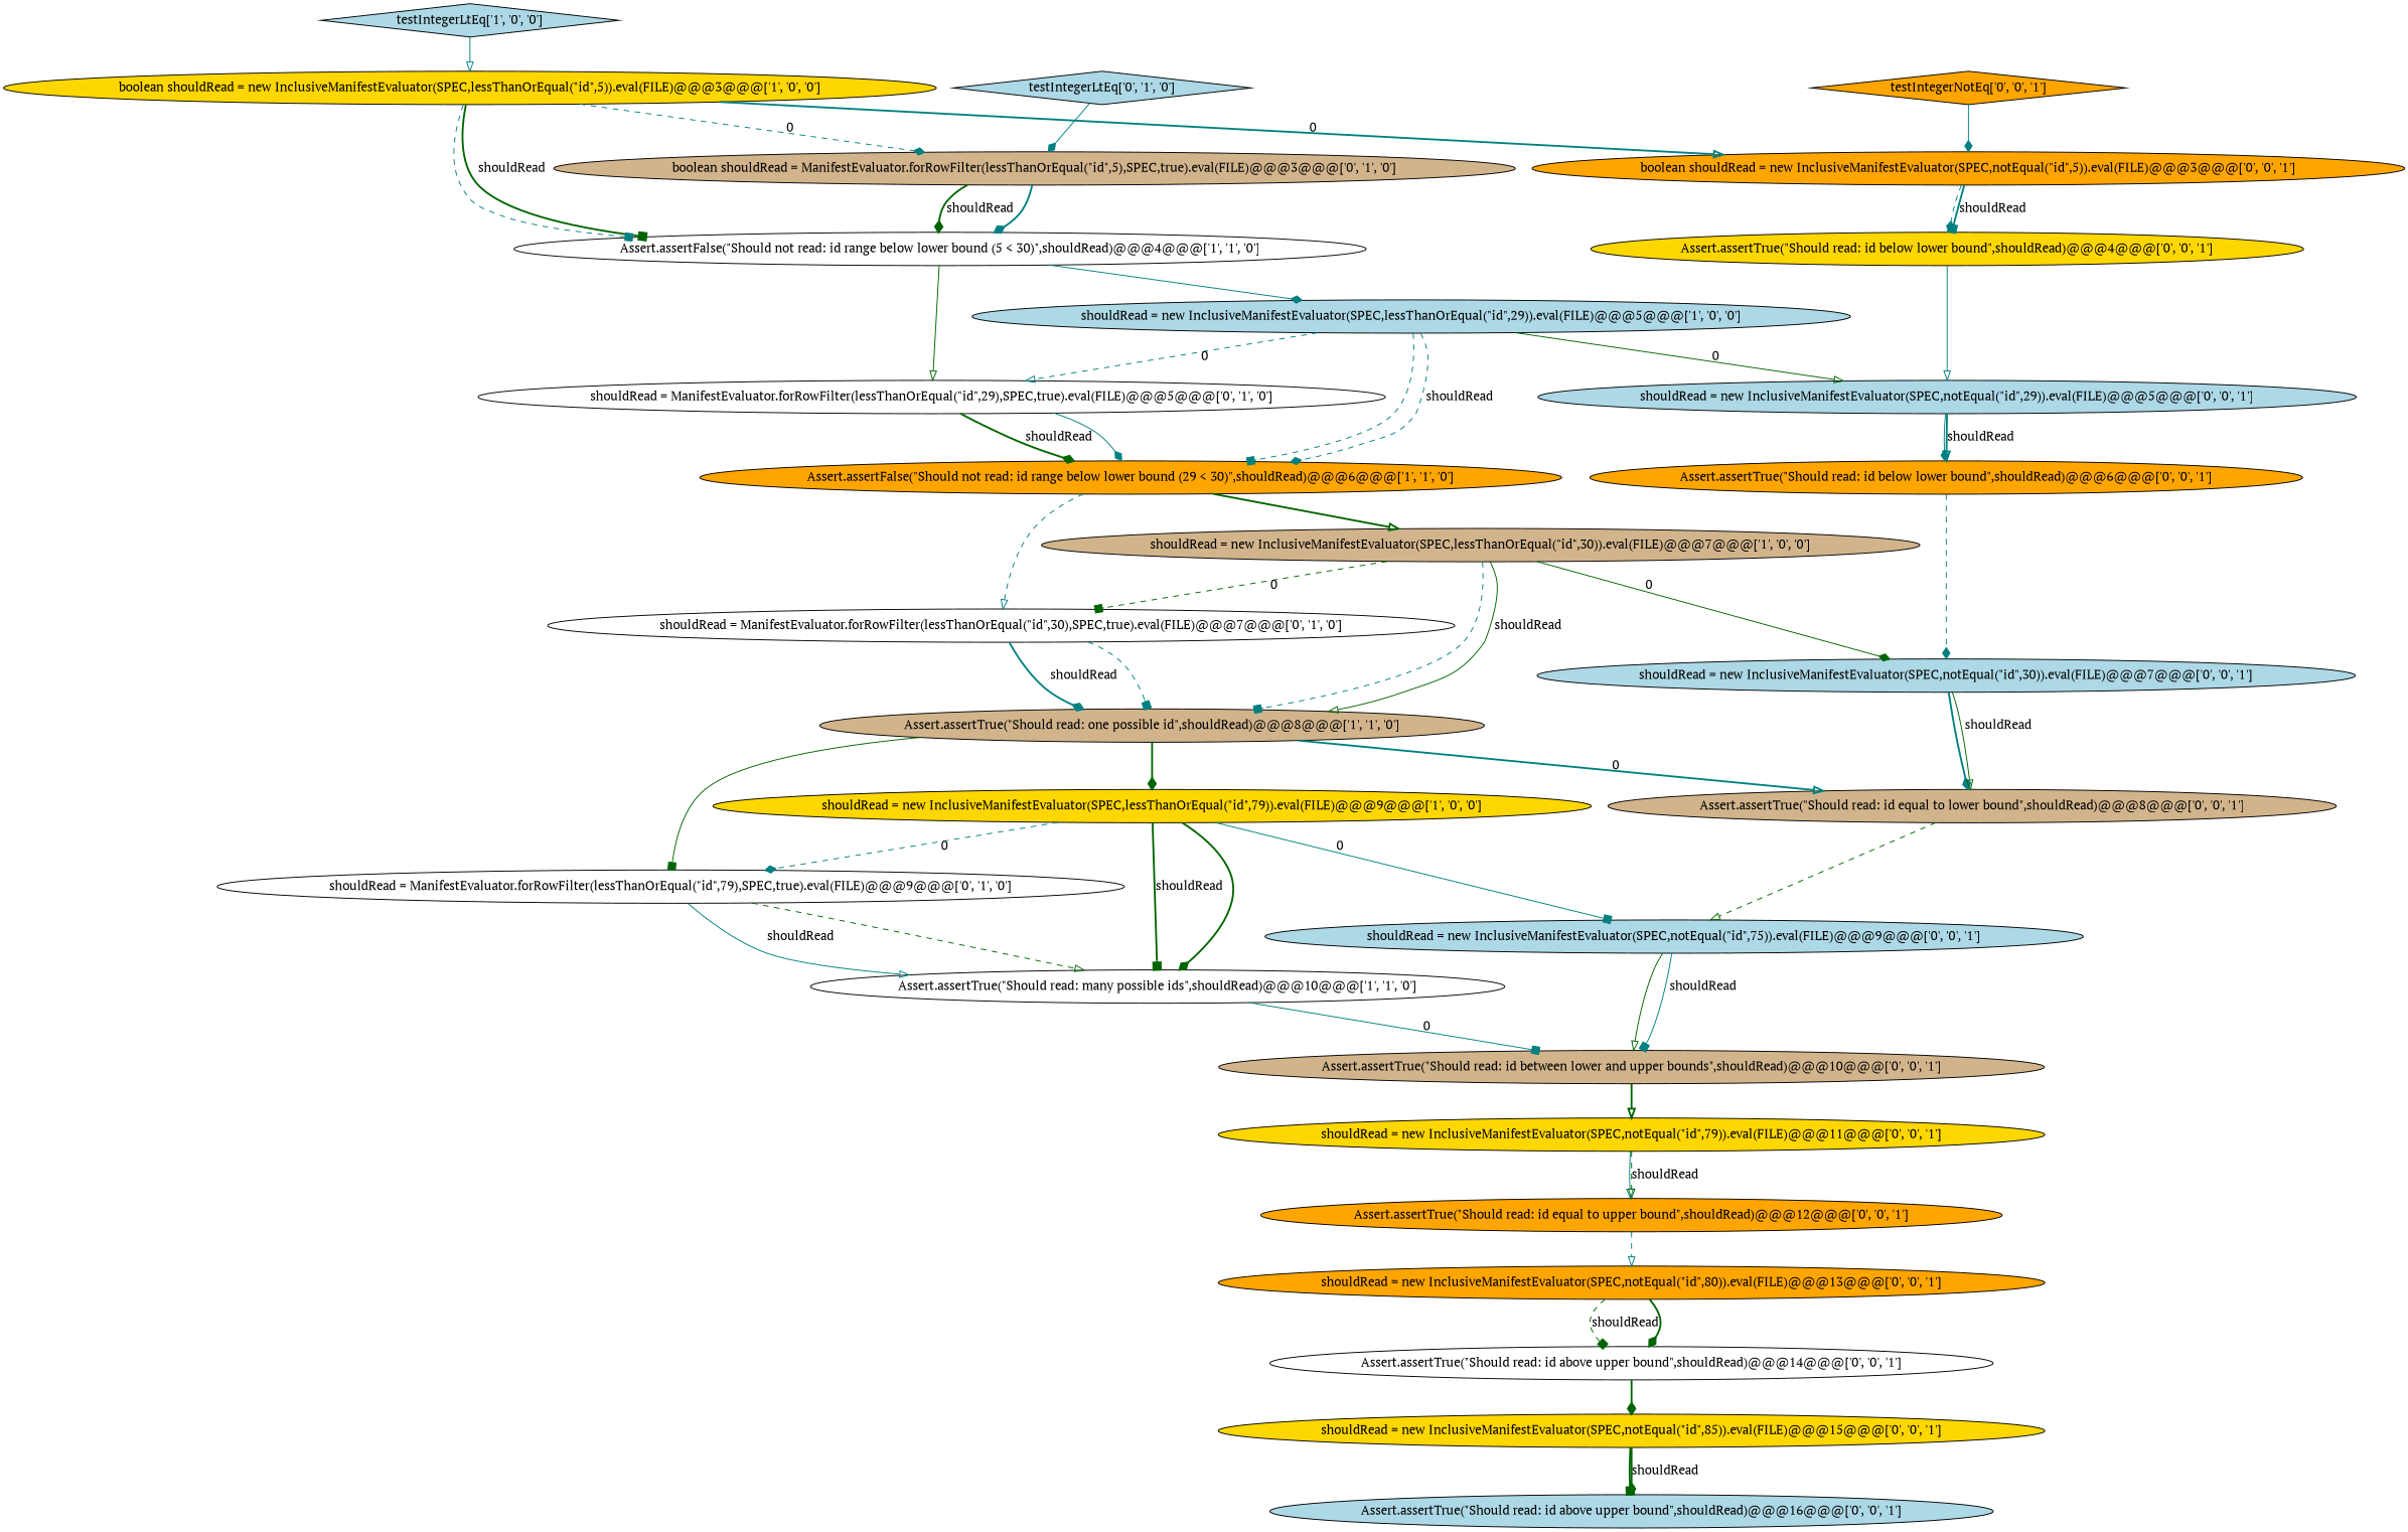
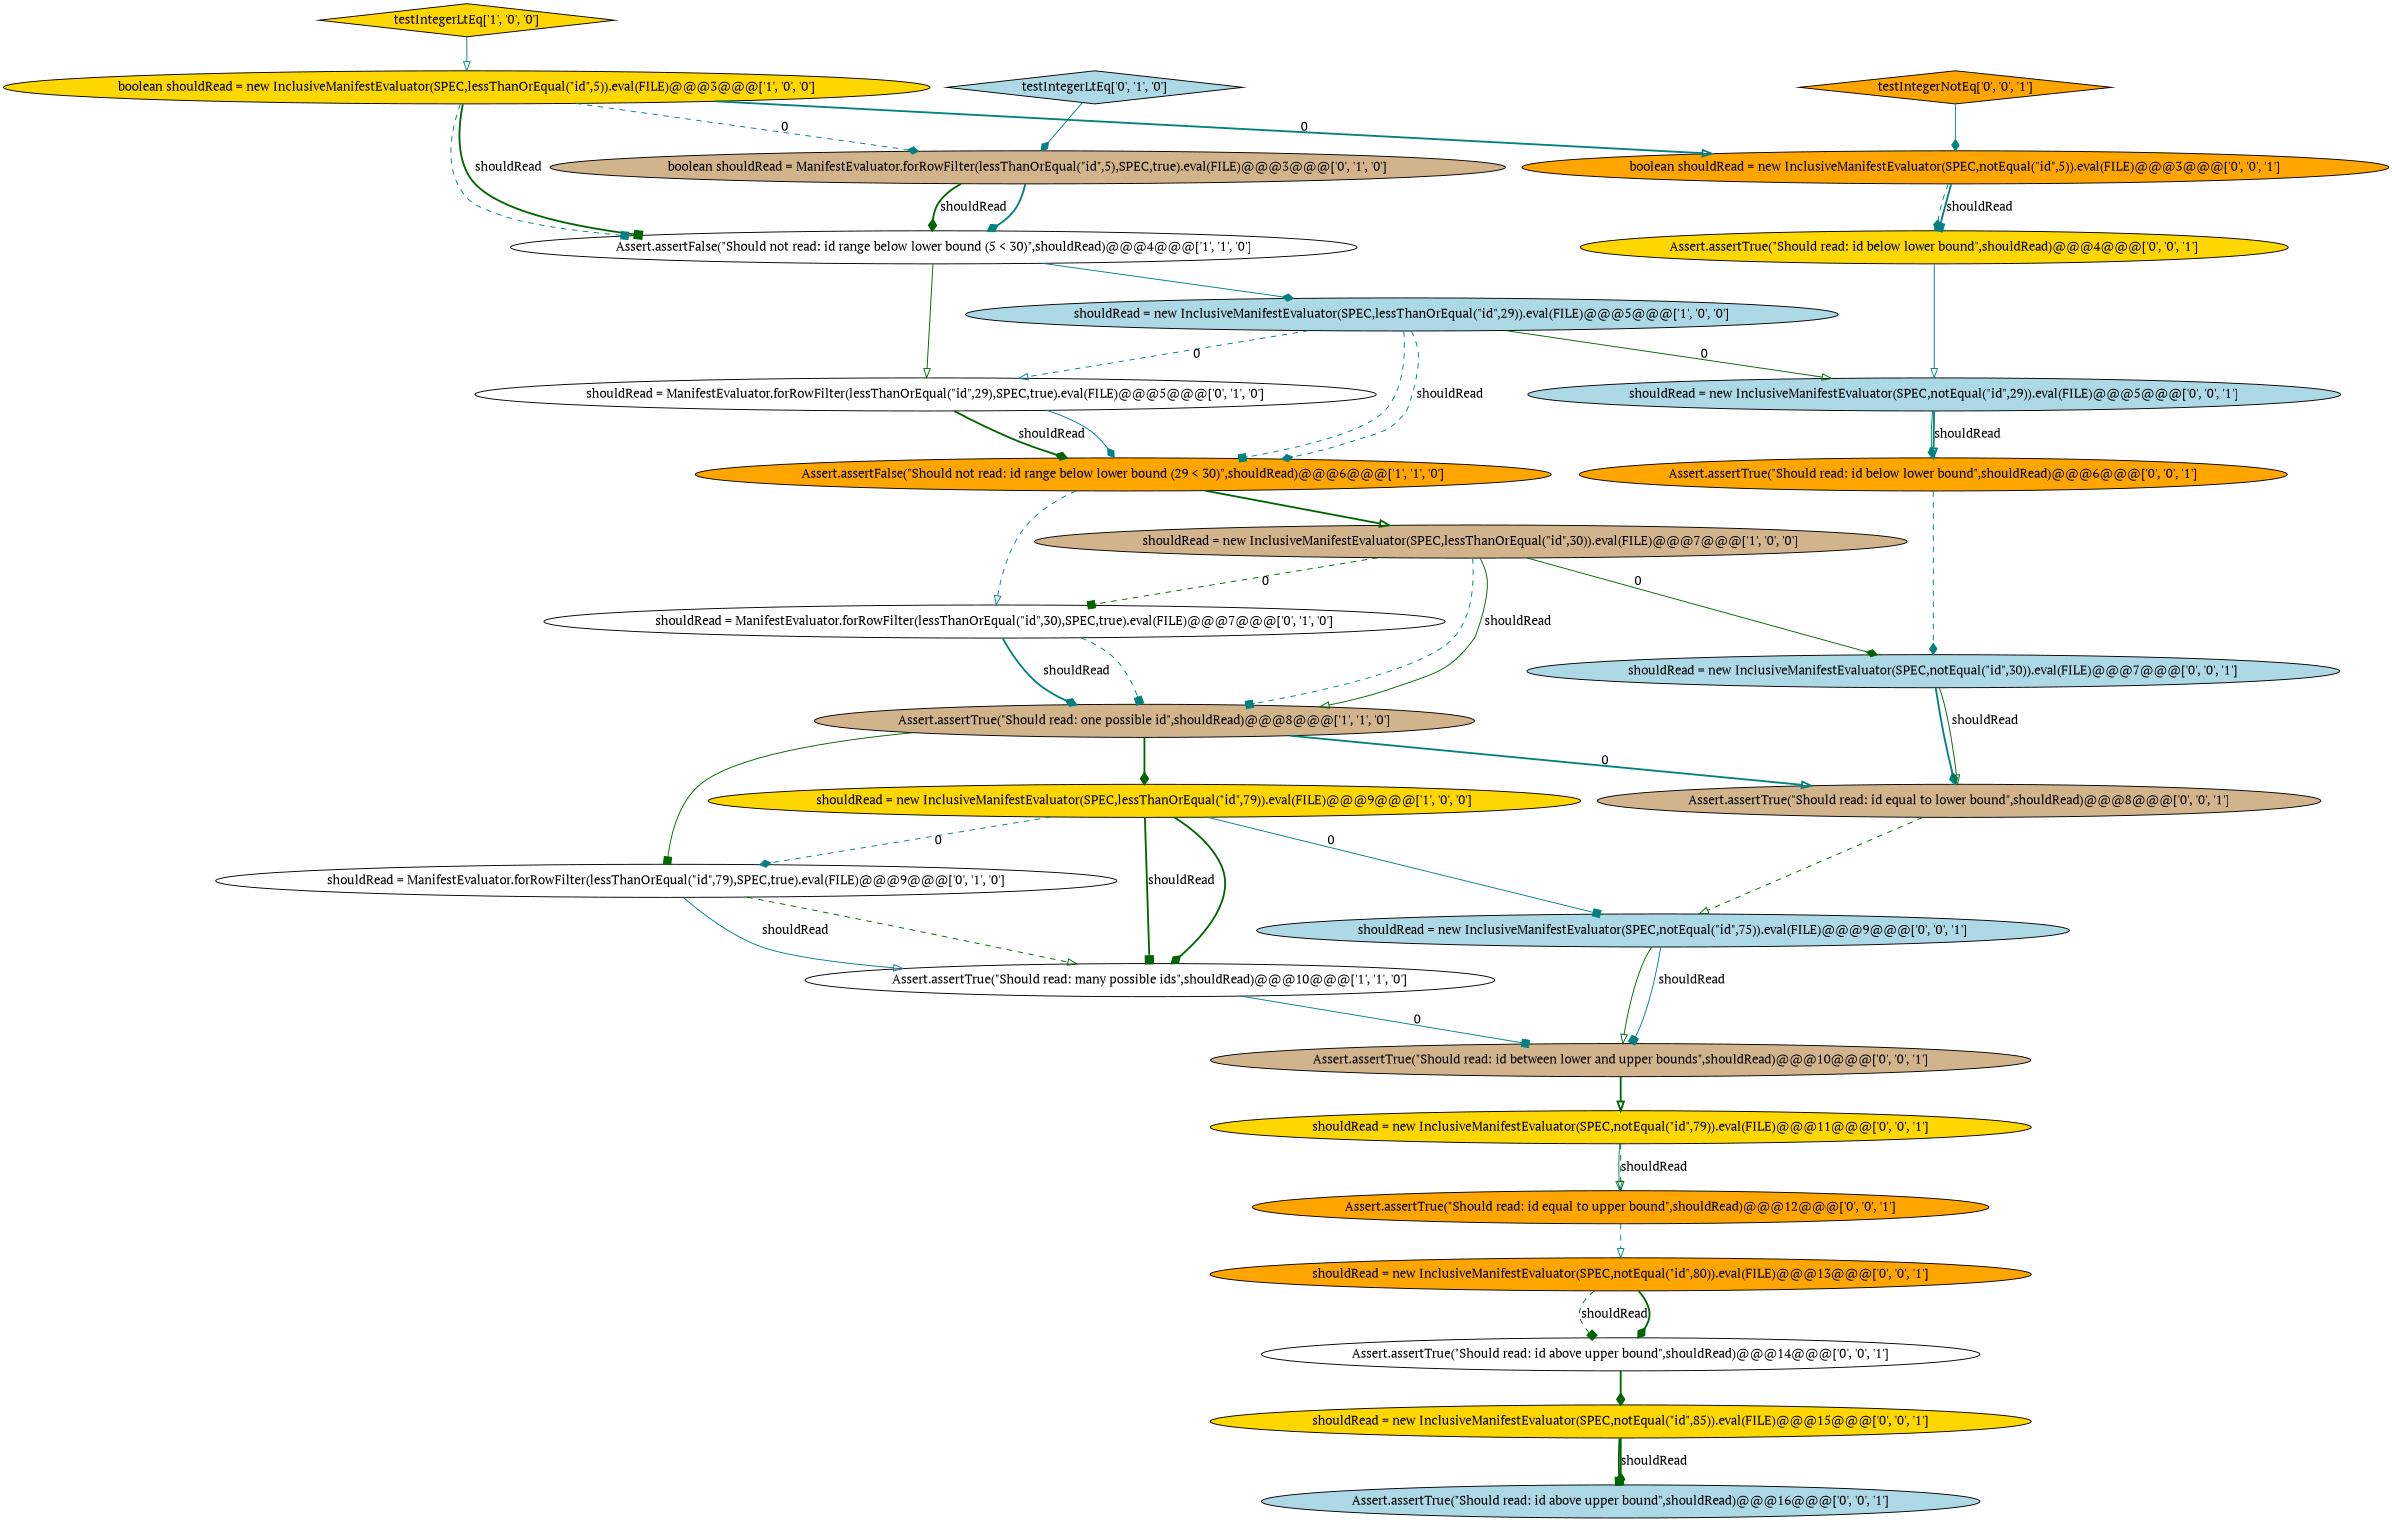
  digraph {
    fontname="PT Serif"
    node [fillcolor=lightblue shape=ellipse style=filled fontname="PT Serif"]
    edge [style=bold color=teal arrowhead=diamond fontname="PT Serif"]
    n1 [label="shouldRead = new InclusiveManifestEvaluator(SPEC,notEqual(\"id\",30)).eval(FILE)@@@7@@@['0', '0', '1']"]
    n2 [fillcolor=tan label="Assert.assertTrue(\"Should read: id equal to lower bound\",shouldRead)@@@8@@@['0', '0', '1']"]
    n3 [fillcolor=gold label="shouldRead = new InclusiveManifestEvaluator(SPEC,notEqual(\"id\",79)).eval(FILE)@@@11@@@['0', '0', '1']"]
    n4 [fillcolor=orange label="Assert.assertTrue(\"Should read: id equal to upper bound\",shouldRead)@@@12@@@['0', '0', '1']"]
    n5 [fillcolor=orange label="Assert.assertTrue(\"Should read: id below lower bound\",shouldRead)@@@6@@@['0', '0', '1']"]
    n6 [fillcolor=white label="Assert.assertFalse(\"Should not read: id range below lower bound (5 < 30)\",shouldRead)@@@4@@@['1', '1', '0']"]
    n7 [fillcolor=white label="shouldRead = ManifestEvaluator.forRowFilter(lessThanOrEqual(\"id\",29),SPEC,true).eval(FILE)@@@5@@@['0', '1', '0']"]
    n8 [label="shouldRead = new InclusiveManifestEvaluator(SPEC,lessThanOrEqual(\"id\",29)).eval(FILE)@@@5@@@['1', '0', '0']"]
    n9 [fillcolor=white label="Assert.assertTrue(\"Should read: many possible ids\",shouldRead)@@@10@@@['1', '1', '0']"]
    n10 [fillcolor=tan label="Assert.assertTrue(\"Should read: id between lower and upper bounds\",shouldRead)@@@10@@@['0', '0', '1']"]
    n11 [fillcolor=gold label="shouldRead = new InclusiveManifestEvaluator(SPEC,lessThanOrEqual(\"id\",79)).eval(FILE)@@@9@@@['1', '0', '0']"]
    n12 [label="shouldRead = new InclusiveManifestEvaluator(SPEC,notEqual(\"id\",75)).eval(FILE)@@@9@@@['0', '0', '1']"]
    n13 [fillcolor=white label="shouldRead = ManifestEvaluator.forRowFilter(lessThanOrEqual(\"id\",79),SPEC,true).eval(FILE)@@@9@@@['0', '1', '0']"]
    n14 [fillcolor=orange label="Assert.assertFalse(\"Should not read: id range below lower bound (29 < 30)\",shouldRead)@@@6@@@['1', '1', '0']"]
    n15 [fillcolor=tan label="shouldRead = new InclusiveManifestEvaluator(SPEC,lessThanOrEqual(\"id\",30)).eval(FILE)@@@7@@@['1', '0', '0']"]
    n16 [fillcolor=white label="shouldRead = ManifestEvaluator.forRowFilter(lessThanOrEqual(\"id\",30),SPEC,true).eval(FILE)@@@7@@@['0', '1', '0']"]
    n17 [fillcolor=tan label="Assert.assertTrue(\"Should read: one possible id\",shouldRead)@@@8@@@['1', '1', '0']"]
    n18 [fillcolor=tan label="boolean shouldRead = ManifestEvaluator.forRowFilter(lessThanOrEqual(\"id\",5),SPEC,true).eval(FILE)@@@3@@@['0', '1', '0']"]
    n19 [fillcolor=orange label="testIntegerNotEq['0', '0', '1']" shape=diamond]
    n20 [fillcolor=orange label="boolean shouldRead = new InclusiveManifestEvaluator(SPEC,notEqual(\"id\",5)).eval(FILE)@@@3@@@['0', '0', '1']"]
    n21 [fillcolor=gold label="boolean shouldRead = new InclusiveManifestEvaluator(SPEC,lessThanOrEqual(\"id\",5)).eval(FILE)@@@3@@@['1', '0', '0']"]
    n22 [fillcolor=white label="Assert.assertTrue(\"Should read: id above upper bound\",shouldRead)@@@14@@@['0', '0', '1']"]
    n23 [fillcolor=gold label="shouldRead = new InclusiveManifestEvaluator(SPEC,notEqual(\"id\",85)).eval(FILE)@@@15@@@['0', '0', '1']"]
    n24 [fillcolor=gold label="Assert.assertTrue(\"Should read: id below lower bound\",shouldRead)@@@4@@@['0', '0', '1']"]
    n25 [label="shouldRead = new InclusiveManifestEvaluator(SPEC,notEqual(\"id\",29)).eval(FILE)@@@5@@@['0', '0', '1']"]
    n26 [fillcolor=orange label="shouldRead = new InclusiveManifestEvaluator(SPEC,notEqual(\"id\",80)).eval(FILE)@@@13@@@['0', '0', '1']"]
-   n27 [label="testIntegerLtEq['1', '0', '0']" shape=diamond]
+   n27 [fillcolor=gold label="testIntegerLtEq['1', '0', '0']" shape=diamond]
    n28 [label="Assert.assertTrue(\"Should read: id above upper bound\",shouldRead)@@@16@@@['0', '0', '1']"]
    n29 [label="testIntegerLtEq['0', '1', '0']" shape=diamond]
    n1 -> n2
    n1 -> n2 [label=shouldRead style=solid color=darkgreen arrowhead=onormal]
    n2 -> n12 [style=dashed color=darkgreen arrowhead=onormal]
    n3 -> n4 [style=solid arrowhead=onormal]
    n3 -> n4 [label=shouldRead style=dashed color=darkgreen arrowhead=onormal]
    n4 -> n26 [style=dashed arrowhead=onormal]
    n5 -> n1 [style=dashed]
    n6 -> n7 [style=solid color=darkgreen arrowhead=onormal]
    n6 -> n8 [style=solid]
    n7 -> n14 [label=shouldRead color=darkgreen]
    n7 -> n14 [style=solid]
    n8 -> n7 [label=0 style=dashed arrowhead=onormal]
    n8 -> n14 [style=dashed arrowhead=box]
    n8 -> n14 [label=shouldRead style=dashed]
    n8 -> n25 [label=0 style=solid color=darkgreen arrowhead=onormal]
    n9 -> n10 [label=0 style=solid arrowhead=box]
    n10 -> n3 [color=darkgreen arrowhead=onormal]
    n11 -> n9 [color=darkgreen]
    n11 -> n9 [label=shouldRead color=darkgreen arrowhead=box]
    n11 -> n12 [label=0 style=solid arrowhead=box]
    n11 -> n13 [label=0 style=dashed]
    n12 -> n10 [style=solid color=darkgreen arrowhead=onormal]
    n12 -> n10 [label=shouldRead style=solid arrowhead=box]
    n13 -> n9 [style=dashed color=darkgreen arrowhead=onormal]
    n13 -> n9 [label=shouldRead style=solid arrowhead=onormal]
    n14 -> n15 [color=darkgreen arrowhead=onormal]
    n14 -> n16 [style=dashed arrowhead=onormal]
    n15 -> n1 [label=0 style=solid color=darkgreen]
    n15 -> n16 [label=0 style=dashed color=darkgreen arrowhead=box]
    n15 -> n17 [style=dashed arrowhead=box]
    n15 -> n17 [label=shouldRead style=solid color=darkgreen arrowhead=onormal]
    n16 -> n17 [label=shouldRead]
    n16 -> n17 [style=dashed arrowhead=box]
    n17 -> n2 [label=0 arrowhead=onormal]
    n17 -> n11 [color=darkgreen]
    n17 -> n13 [style=solid color=darkgreen arrowhead=box]
    n18 -> n6
    n18 -> n6 [label=shouldRead color=darkgreen]
    n19 -> n20 [style=solid]
    n20 -> n24 [label=shouldRead arrowhead=box]
    n20 -> n24 [style=dashed]
    n21 -> n6 [label=shouldRead color=darkgreen arrowhead=box]
    n21 -> n6 [style=dashed arrowhead=box]
    n21 -> n18 [label=0 style=dashed]
    n21 -> n20 [label=0 arrowhead=onormal]
    n22 -> n23 [color=darkgreen]
    n23 -> n28 [color=darkgreen arrowhead=box]
    n23 -> n28 [label=shouldRead color=darkgreen]
    n24 -> n25 [style=solid arrowhead=onormal]
    n25 -> n5 [style=solid]
    n25 -> n5 [label=shouldRead arrowhead=onormal]
    n26 -> n22 [label=shouldRead style=dashed color=darkgreen arrowhead=box]
    n26 -> n22 [color=darkgreen]
    n27 -> n21 [style=solid arrowhead=onormal]
    n29 -> n18 [style=solid]
  }
